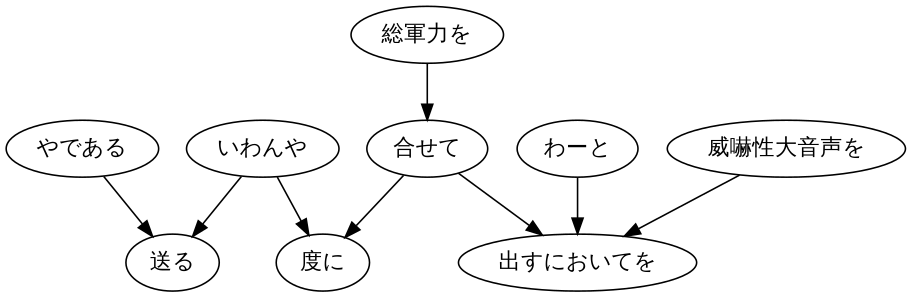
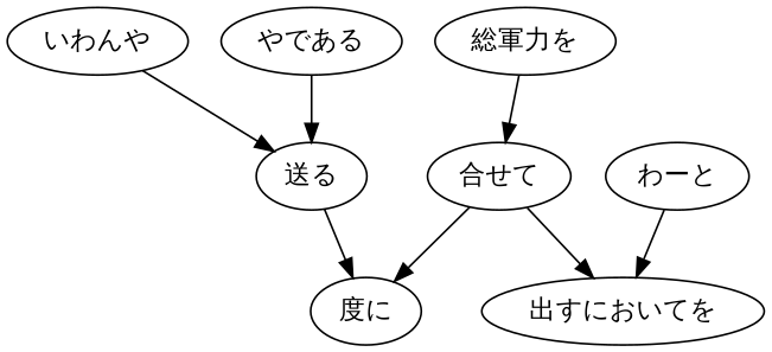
  digraph {
    n1 [label="いわんや"]
    n2 [label="送る"]
    n3 [label="度に"]
    n4 [label="やである"]
    n5 [label="合せて"]
    n6 [label="出すにおいてを"]
    n7 [label="総軍力を"]
    n8 [label="わーと"]
-   n9 [label="威嚇性大音声を"]
    n1 -> n2
-   n1 -> n3
+   n2 -> n3
    n4 -> n2
    n5 -> n3
    n5 -> n6
    n7 -> n5
    n8 -> n6
-   n9 -> n6
  }
